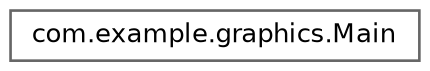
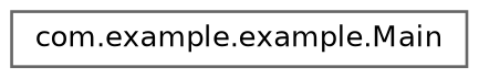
  digraph {
    rankdir=LR
-   n1 [color=grey40 fillcolor=white fontname=Helvetica fontsize=10 height=0.2 label="com.example.graphics.Main" shape=box style=filled width=0.4]
+   n1 [color=grey40 fillcolor=white fontname=Helvetica fontsize=10 height=0.2 label="com.example.example.Main" shape=box style=filled width=0.4]
  }
